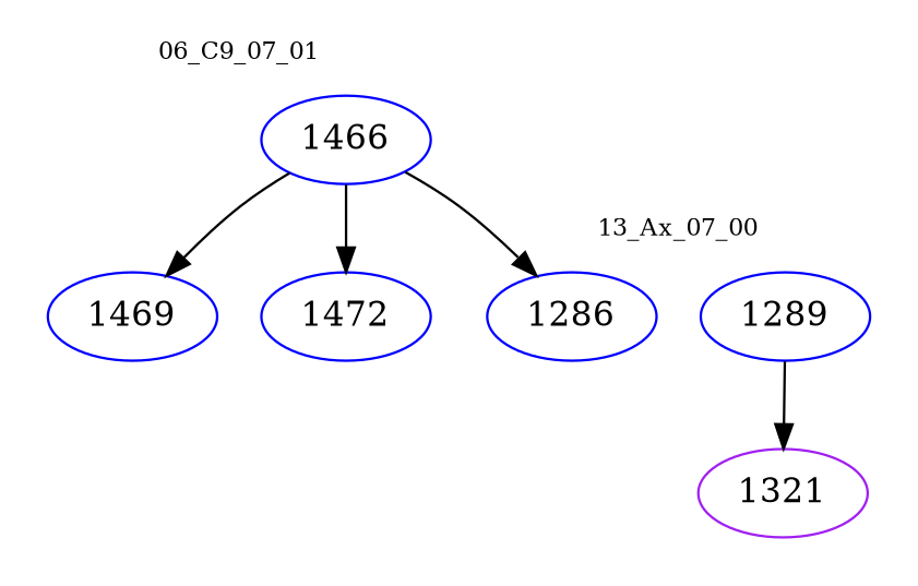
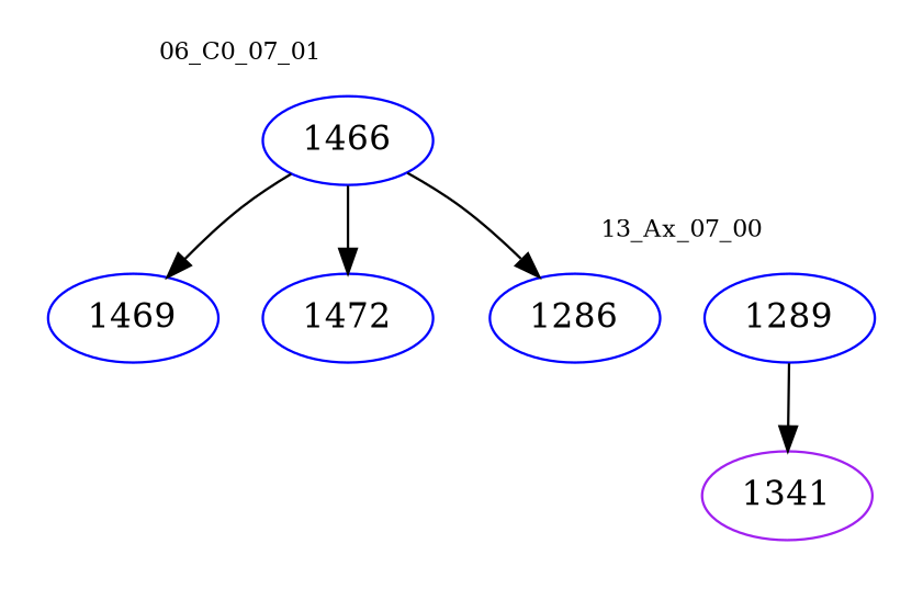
  digraph {
    node [color=blue]
    edge [color=black]
    n1 [label=1289]
    n2 [label=1286]
-   n3 [color=purple label=1321]
+   n3 [color=purple label=1341]
    n4 [label=1466]
    n5 [label=1469]
    n6 [label=1472]
    subgraph cluster_1 {
      color=white
      fontsize=10
      label="13_Ax_07_00"
      n1
      n2
      n3
    }
    subgraph cluster_2 {
      color=white
      fontsize=10
-     label="06_C9_07_01"
+     label="06_C0_07_01"
      n4
      n5
      n6
    }
    n1 -> n3
    n4 -> n2
    n4 -> n5
    n4 -> n6
  }
